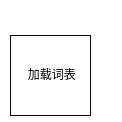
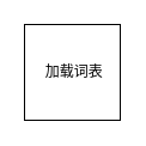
  <mxCell id="0" />
  <mxCell id="1" parent="0" />
- <mxCell id="2" value="&amp;nbsp;加载词表" style="whiteSpace=wrap;html=1;aspect=fixed;" vertex="1" parent="1"><mxGeometry x="10" y="35" width="80" height="80" as="geometry" /></mxCell>
+ <mxCell id="2" value="&amp;nbsp;加载词表" style="whiteSpace=wrap;html=1;aspect=fixed;" vertex="1" parent="1"><mxGeometry x="20" y="20" width="80" height="80" as="geometry" /></mxCell>
